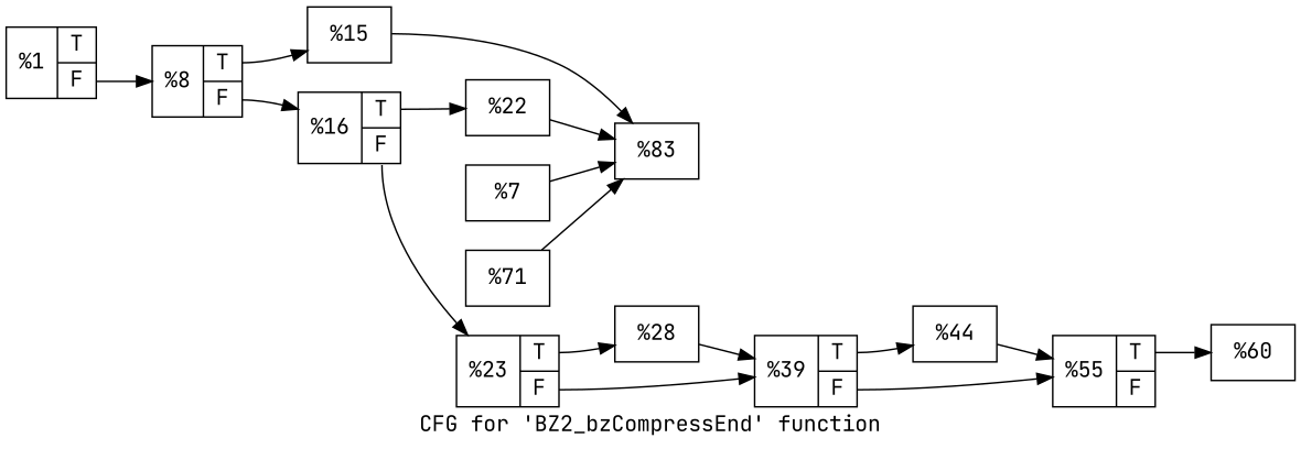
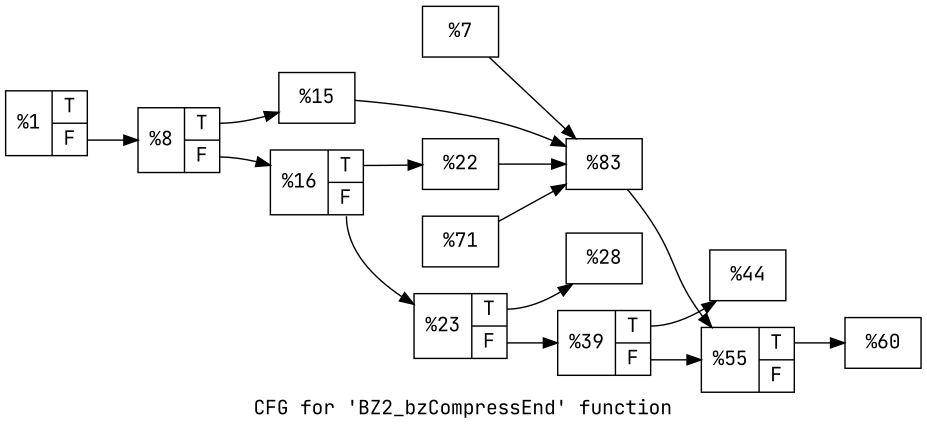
  digraph {
    fontname="JetBrains Mono"
    label="CFG for 'BZ2_bzCompressEnd' function"
    rankdir=LR
    node [fontname="JetBrains Mono" shape=record]
    edge [fontname="JetBrains Mono"]
    n1 [label="{%1|{<s0>T|<s1>F}}"]
    n2 [label="{%8|{<s0>T|<s1>F}}"]
    n3 [label="{%7}"]
    n4 [label="{%83}"]
    n5 [label="{%15}"]
    n6 [label="{%16|{<s0>T|<s1>F}}"]
    n7 [label="{%22}"]
    n8 [label="{%23|{<s0>T|<s1>F}}"]
    n9 [label="{%28}"]
    n10 [label="{%39|{<s0>T|<s1>F}}"]
    n11 [label="{%44}"]
    n12 [label="{%55|{<s0>T|<s1>F}}"]
    n13 [label="{%60}"]
    n14 [label="{%71}"]
    n1 -> n2 [tailport=s1]
    n2 -> n5 [tailport=s0]
    n2 -> n6 [tailport=s1]
    n3 -> n4
    n5 -> n4
    n6 -> n7 [tailport=s0]
    n6 -> n8 [tailport=s1]
    n7 -> n4
    n8 -> n9 [tailport=s0]
    n8 -> n10 [tailport=s1]
-   n9 -> n10
    n10 -> n11 [tailport=s0]
    n10 -> n12 [tailport=s1]
-   n11 -> n12
+   n4 -> n12
    n12 -> n13 [tailport=s0]
    n14 -> n4
  }
